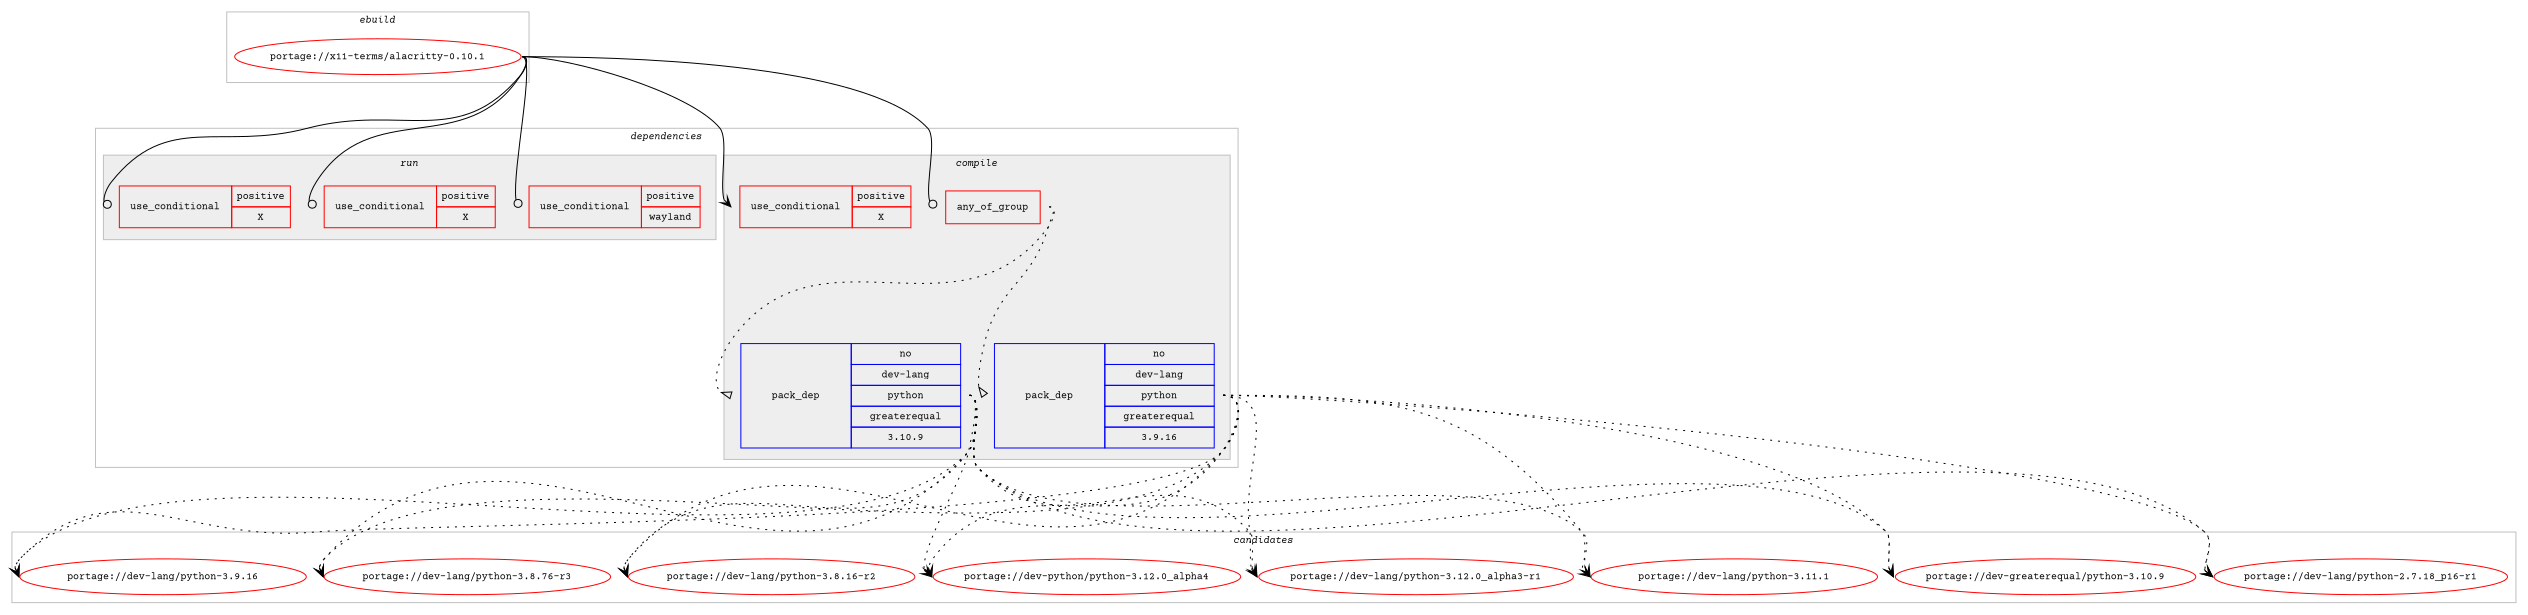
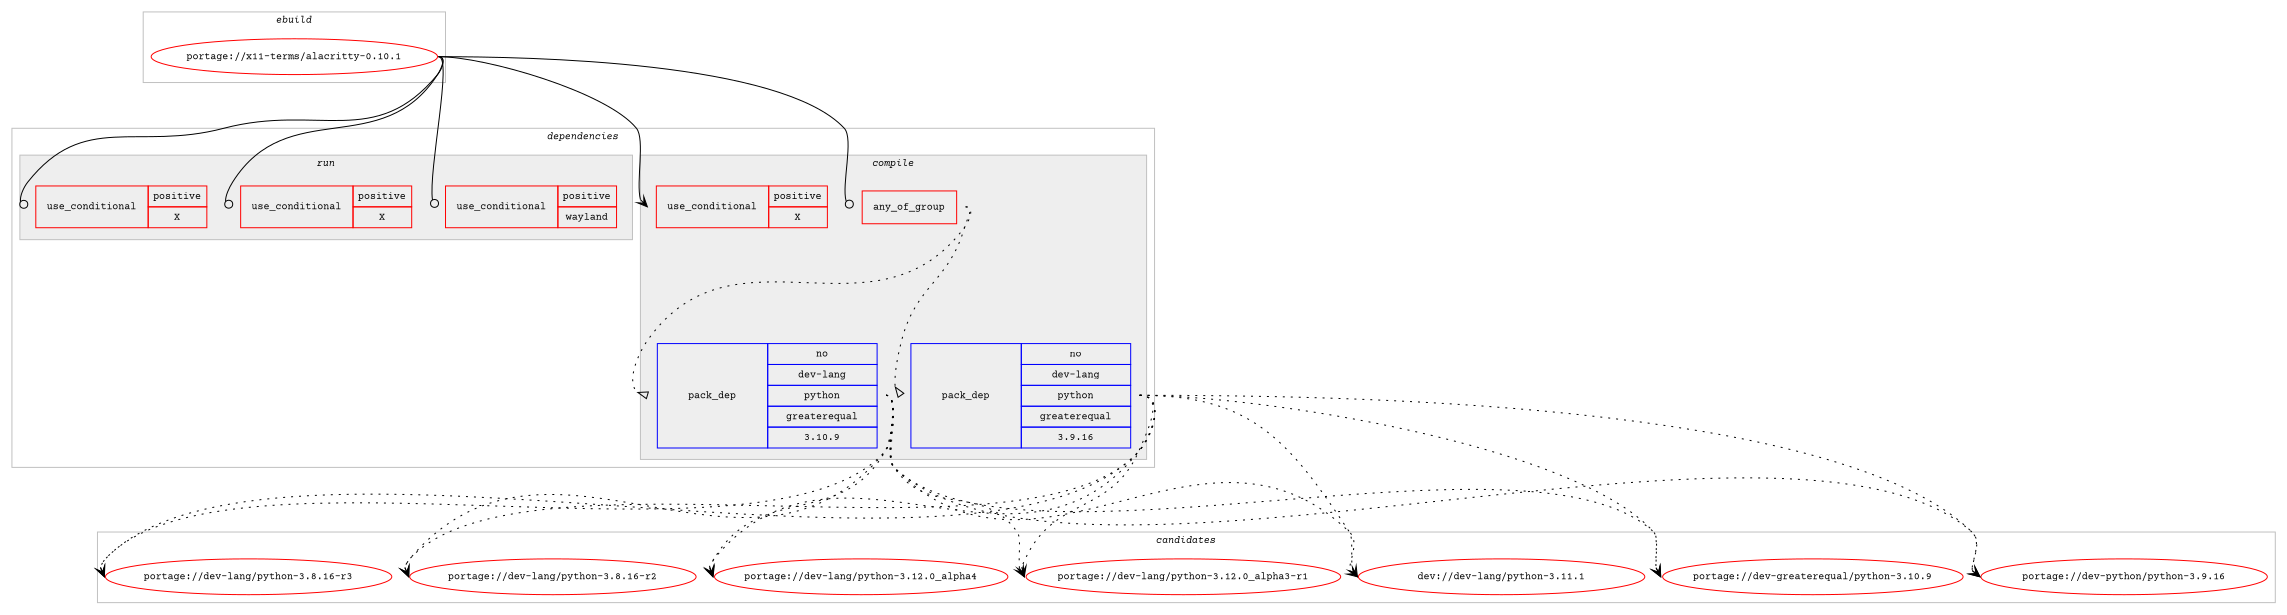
  digraph {
    compound=true
    concentrate=true
    fontname="Courier Prime"
    fontsize=10
    newrank=true
    rankdir=TB
    ranksep=1.5
    node [color=red fontname="Courier Prime" fontsize=10]
    edge [arrowhead=vee fontname="Courier Prime" headport=w style=dotted tailport=e weight=100]
    n1 [label="portage://x11-terms/alacritty-0.10.1" width=4]
    n2 [color=blue label=<<TABLE BORDER="0" CELLBORDER="1" CELLSPACING="0" CELLPADDING="4" WIDTH="220"><TR><TD ROWSPAN="6" CELLPADDING="30">pack_dep</TD></TR><TR><TD WIDTH="110">no</TD></TR><TR><TD>dev-lang</TD></TR><TR><TD>python</TD></TR><TR><TD>greaterequal</TD></TR><TR><TD>3.10.9</TD></TR></TABLE>> shape=none]
    n3 [color=blue label=<<TABLE BORDER="0" CELLBORDER="1" CELLSPACING="0" CELLPADDING="4" WIDTH="220"><TR><TD ROWSPAN="6" CELLPADDING="30">pack_dep</TD></TR><TR><TD WIDTH="110">no</TD></TR><TR><TD>dev-lang</TD></TR><TR><TD>python</TD></TR><TR><TD>greaterequal</TD></TR><TR><TD>3.9.16</TD></TR></TABLE>> shape=none]
    n4 [label=<<TABLE BORDER="0" CELLBORDER="1" CELLSPACING="0" CELLPADDING="4"><TR><TD CELLPADDING="10">any_of_group</TD></TR></TABLE>> shape=none]
    n5 [label=<<TABLE BORDER="0" CELLBORDER="1" CELLSPACING="0" CELLPADDING="4"><TR><TD ROWSPAN="3" CELLPADDING="10">use_conditional</TD></TR><TR><TD>positive</TD></TR><TR><TD>X</TD></TR></TABLE>> shape=none]
    n6 [label=<<TABLE BORDER="0" CELLBORDER="1" CELLSPACING="0" CELLPADDING="4"><TR><TD ROWSPAN="3" CELLPADDING="10">use_conditional</TD></TR><TR><TD>positive</TD></TR><TR><TD>X</TD></TR></TABLE>> shape=none]
    n7 [label=<<TABLE BORDER="0" CELLBORDER="1" CELLSPACING="0" CELLPADDING="4"><TR><TD ROWSPAN="3" CELLPADDING="10">use_conditional</TD></TR><TR><TD>positive</TD></TR><TR><TD>X</TD></TR></TABLE>> shape=none]
    n8 [label=<<TABLE BORDER="0" CELLBORDER="1" CELLSPACING="0" CELLPADDING="4"><TR><TD ROWSPAN="3" CELLPADDING="10">use_conditional</TD></TR><TR><TD>positive</TD></TR><TR><TD>wayland</TD></TR></TABLE>> shape=none]
-   n9 [label="portage://dev-lang/python-2.7.18_p16-r1" width=4]
    n10 [label="portage://dev-greaterequal/python-3.10.9" width=4]
-   n11 [label="portage://dev-lang/python-3.11.1" width=4]
+   n11 [label="dev://dev-lang/python-3.11.1" width=4]
    n12 [label="portage://dev-lang/python-3.12.0_alpha3-r1" width=4]
-   n13 [label="portage://dev-python/python-3.12.0_alpha4" width=4]
+   n13 [label="portage://dev-lang/python-3.12.0_alpha4" width=4]
    n14 [label="portage://dev-lang/python-3.8.16-r2" width=4]
-   n15 [label="portage://dev-lang/python-3.8.76-r3" width=4]
-   n16 [label="portage://dev-lang/python-3.9.16" width=4]
+   n15 [label="portage://dev-lang/python-3.8.16-r3" width=4]
+   n16 [label="portage://dev-python/python-3.9.16" width=4]
    subgraph cluster_1 {
      color=gray
      label=<<i>ebuild</i>>
      rank=same
      n1
    }
    subgraph cluster_2 {
      color=gray
      label=<<i>dependencies</i>>
      subgraph cluster_3 {
        color=gray
        fillcolor="#eeeeee"
        label=<<i>compile</i>>
        style=filled
        subgraph sub_4 {
          color=gray
          fillcolor="#eeeeee"
          label=<<i>compile</i>>
          style=filled
          n4
          subgraph sub_5 {
            color=gray
            fillcolor="#eeeeee"
            label=<<i>compile</i>>
            style=filled
            n2
          }
          subgraph sub_6 {
            color=gray
            fillcolor="#eeeeee"
            label=<<i>compile</i>>
            style=filled
            n3
          }
        }
        subgraph sub_7 {
          color=gray
          fillcolor="#eeeeee"
          label=<<i>compile</i>>
          style=filled
          n5
        }
      }
      subgraph cluster_8 {
        color=gray
        fillcolor="#eeeeee"
        label=<<i>compile and run</i>>
        style=filled
      }
      subgraph cluster_9 {
        color=gray
        fillcolor="#eeeeee"
        label=<<i>run</i>>
        style=filled
        subgraph sub_10 {
          color=gray
          fillcolor="#eeeeee"
          label=<<i>run</i>>
          style=filled
          n6
        }
        subgraph sub_11 {
          color=gray
          fillcolor="#eeeeee"
          label=<<i>run</i>>
          style=filled
          n7
        }
        subgraph sub_12 {
          color=gray
          fillcolor="#eeeeee"
          label=<<i>run</i>>
          style=filled
          n8
        }
      }
    }
    subgraph cluster_13 {
      color=gray
      label=<<i>candidates</i>>
      rank=same
      subgraph sub_14 {
        color=black
        label=<<i>candidates</i>>
        nodesep=1
        rank=same
-       n9
        n10
        n11
        n12
        n13
        n14
        n15
        n16
      }
      subgraph sub_15 {
        color=black
        label=<<i>candidates</i>>
        nodesep=1
        rank=same
-       n9
        n10
        n11
        n12
        n13
        n14
        n15
        n16
      }
    }
    n1 -> n4 [arrowhead=odot style=solid weight=20]
    n1 -> n5 [style=solid weight=20]
    n1 -> n6 [arrowhead=odot style=solid weight=20]
    n1 -> n7 [arrowhead=odot style=solid weight=20]
    n1 -> n8 [arrowhead=odot style=solid weight=20]
-   n2 -> n9
    n2 -> n10
    n2 -> n11
    n2 -> n12
    n2 -> n13
    n2 -> n14
    n2 -> n15
    n2 -> n16
-   n3 -> n9
    n3 -> n10
    n3 -> n11
    n3 -> n12
    n3 -> n13
    n3 -> n14
    n3 -> n15
    n3 -> n16
    n4 -> n2 [arrowhead=oinv weight=20]
    n4 -> n3 [arrowhead=oinv weight=20]
  }
